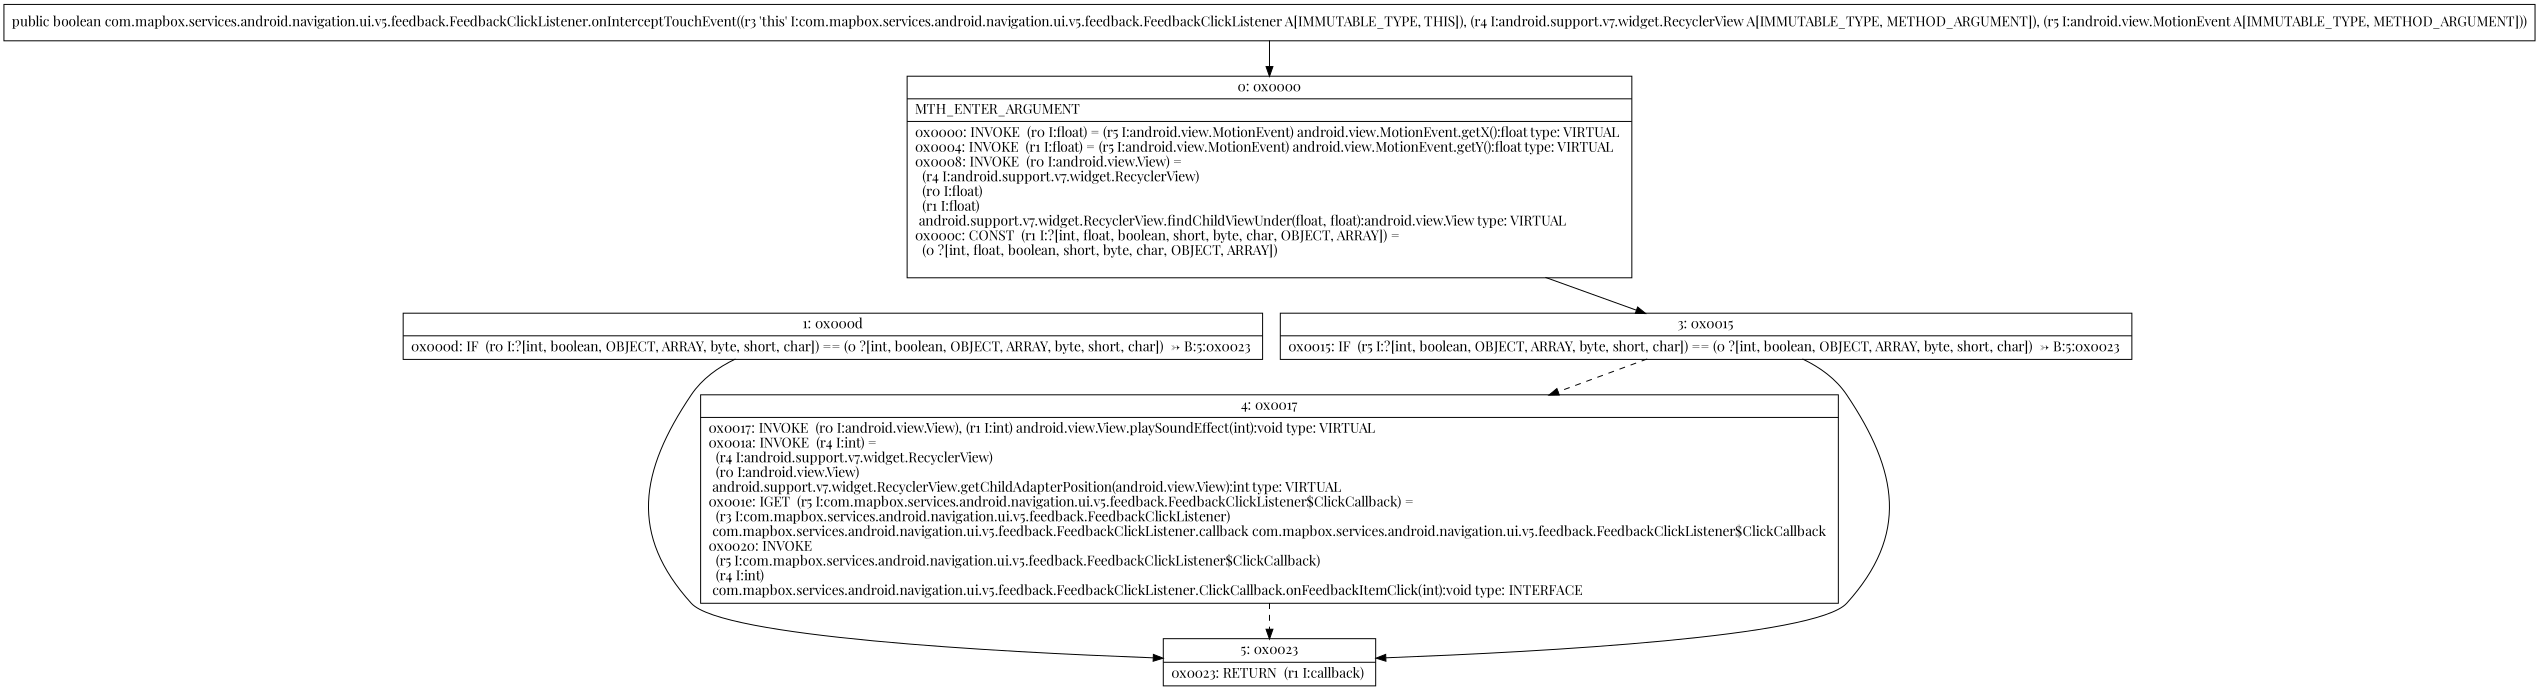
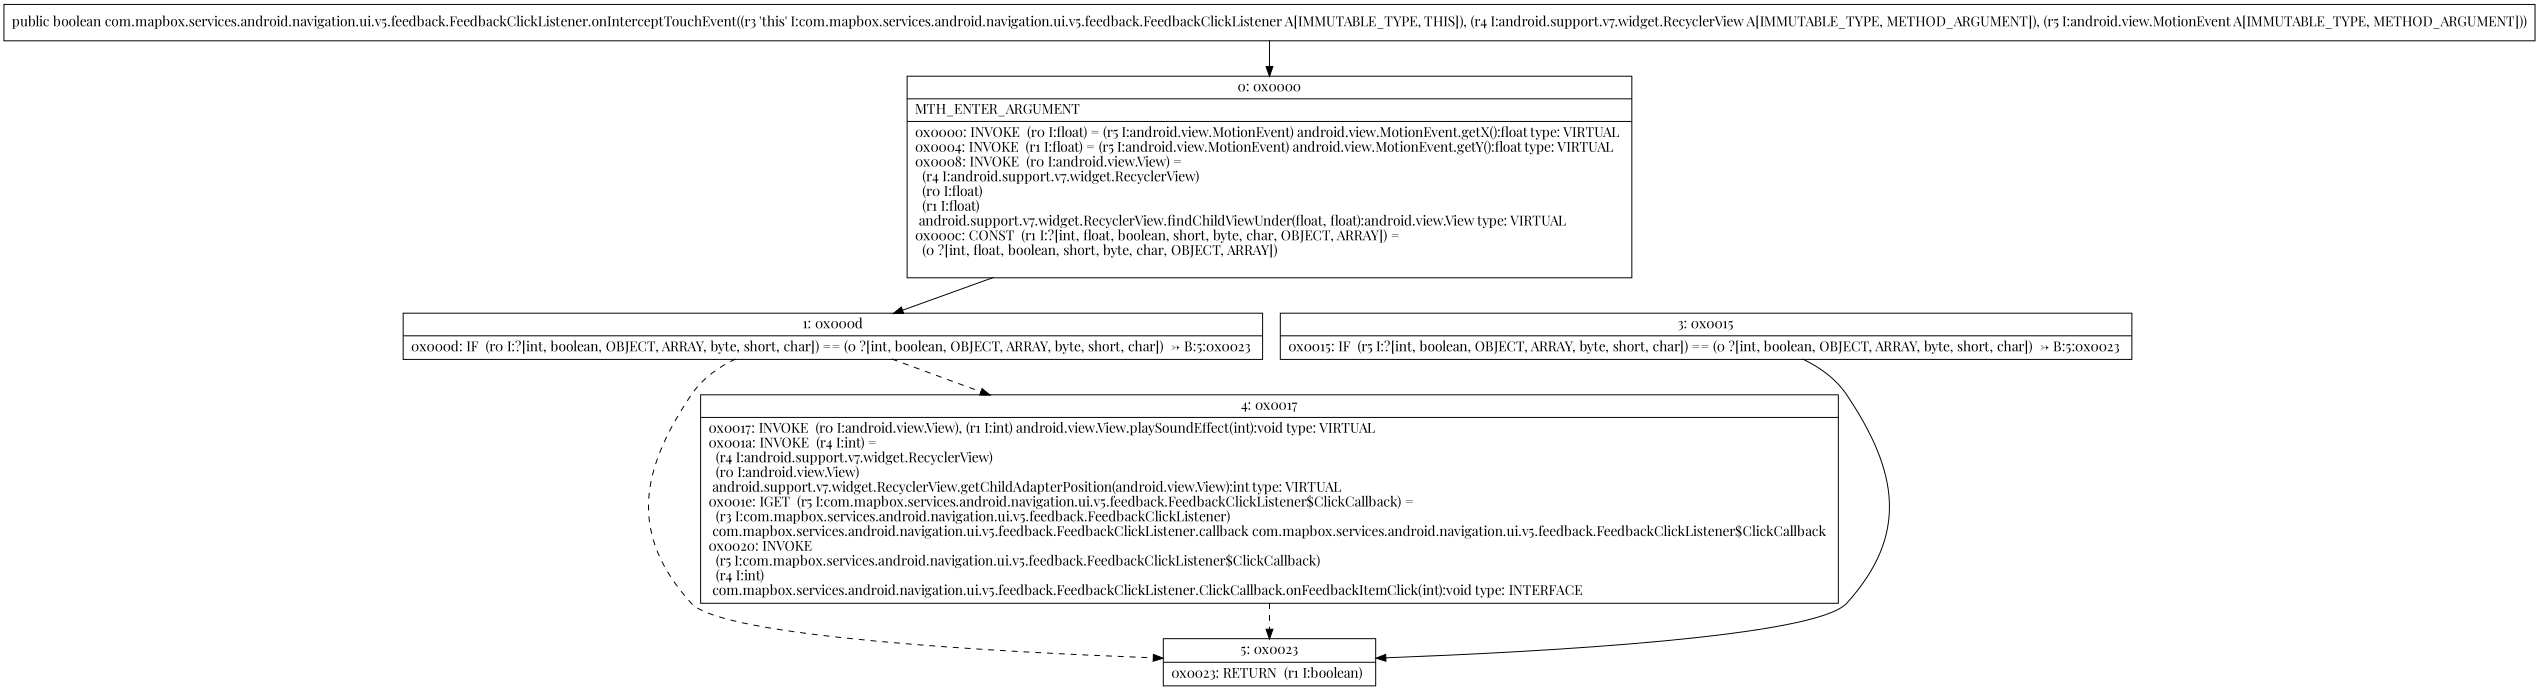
  digraph {
    fontname="Playfair Display"
    node [fontname="Playfair Display" shape=record]
    edge [fontname="Playfair Display"]
    n1 [label="{0\:\ 0x0000|MTH_ENTER_ARGUMENT\l|0x0000: INVOKE  (r0 I:float) = (r5 I:android.view.MotionEvent) android.view.MotionEvent.getX():float type: VIRTUAL \l0x0004: INVOKE  (r1 I:float) = (r5 I:android.view.MotionEvent) android.view.MotionEvent.getY():float type: VIRTUAL \l0x0008: INVOKE  (r0 I:android.view.View) = \l  (r4 I:android.support.v7.widget.RecyclerView)\l  (r0 I:float)\l  (r1 I:float)\l android.support.v7.widget.RecyclerView.findChildViewUnder(float, float):android.view.View type: VIRTUAL \l0x000c: CONST  (r1 I:?[int, float, boolean, short, byte, char, OBJECT, ARRAY]) = \l  (0 ?[int, float, boolean, short, byte, char, OBJECT, ARRAY])\l \l}"]
    n2 [label="{1\:\ 0x000d|0x000d: IF  (r0 I:?[int, boolean, OBJECT, ARRAY, byte, short, char]) == (0 ?[int, boolean, OBJECT, ARRAY, byte, short, char])  \-\> B:5:0x0023 \l}"]
-   n3 [label="{5\:\ 0x0023|0x0023: RETURN  (r1 I:callback) \l}"]
+   n3 [label="{5\:\ 0x0023|0x0023: RETURN  (r1 I:boolean) \l}"]
    n4 [label="{3\:\ 0x0015|0x0015: IF  (r5 I:?[int, boolean, OBJECT, ARRAY, byte, short, char]) == (0 ?[int, boolean, OBJECT, ARRAY, byte, short, char])  \-\> B:5:0x0023 \l}"]
    n5 [label="{4\:\ 0x0017|0x0017: INVOKE  (r0 I:android.view.View), (r1 I:int) android.view.View.playSoundEffect(int):void type: VIRTUAL \l0x001a: INVOKE  (r4 I:int) = \l  (r4 I:android.support.v7.widget.RecyclerView)\l  (r0 I:android.view.View)\l android.support.v7.widget.RecyclerView.getChildAdapterPosition(android.view.View):int type: VIRTUAL \l0x001e: IGET  (r5 I:com.mapbox.services.android.navigation.ui.v5.feedback.FeedbackClickListener$ClickCallback) = \l  (r3 I:com.mapbox.services.android.navigation.ui.v5.feedback.FeedbackClickListener)\l com.mapbox.services.android.navigation.ui.v5.feedback.FeedbackClickListener.callback com.mapbox.services.android.navigation.ui.v5.feedback.FeedbackClickListener$ClickCallback \l0x0020: INVOKE  \l  (r5 I:com.mapbox.services.android.navigation.ui.v5.feedback.FeedbackClickListener$ClickCallback)\l  (r4 I:int)\l com.mapbox.services.android.navigation.ui.v5.feedback.FeedbackClickListener.ClickCallback.onFeedbackItemClick(int):void type: INTERFACE \l}"]
    n6 [label="{public boolean com.mapbox.services.android.navigation.ui.v5.feedback.FeedbackClickListener.onInterceptTouchEvent((r3 'this' I:com.mapbox.services.android.navigation.ui.v5.feedback.FeedbackClickListener A[IMMUTABLE_TYPE, THIS]), (r4 I:android.support.v7.widget.RecyclerView A[IMMUTABLE_TYPE, METHOD_ARGUMENT]), (r5 I:android.view.MotionEvent A[IMMUTABLE_TYPE, METHOD_ARGUMENT])) }"]
-   n1 -> n4
-   n2 -> n3
+   n1 -> n2
+   n2 -> n3 [style=dashed]
    n4 -> n3
-   n4 -> n5 [style=dashed]
+   n2 -> n5 [style=dashed]
    n5 -> n3 [style=dashed]
    n6 -> n1
  }
